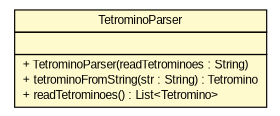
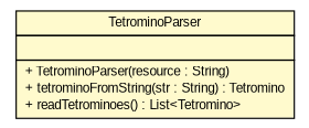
  digraph {
    nodesep=0.25
    ranksep=0.5
-   n1 [fontcolor=black fontname=arial fontsize=10.0 label=<<table title="com.github.tilastokeskus.matertis.util.TetrominoParser" border="0" cellborder="1" cellspacing="0" cellpadding="2" port="p" bgcolor="lemonChiffon" href="./TetrominoParser.html"> 		<tr><td><table border="0" cellspacing="0" cellpadding="1"> <tr><td align="center" balign="center"> TetrominoParser </td></tr> 		</table></td></tr> 		<tr><td><table border="0" cellspacing="0" cellpadding="1"> <tr><td align="left" balign="left">  </td></tr> 		</table></td></tr> 		<tr><td><table border="0" cellspacing="0" cellpadding="1"> <tr><td align="left" balign="left"> + TetrominoParser(readTetrominoes : String) </td></tr> <tr><td align="left" balign="left"> + tetrominoFromString(str : String) : Tetromino </td></tr> <tr><td align="left" balign="left"> + readTetrominoes() : List&lt;Tetromino&gt; </td></tr> 		</table></td></tr> 		</table>> shape=plaintext]
+   n1 [fontcolor=black fontname=arial fontsize=10.0 label=<<table title="com.github.tilastokeskus.matertis.util.TetrominoParser" border="0" cellborder="1" cellspacing="0" cellpadding="2" port="p" bgcolor="lemonChiffon" href="./TetrominoParser.html"> 		<tr><td><table border="0" cellspacing="0" cellpadding="1"> <tr><td align="center" balign="center"> TetrominoParser </td></tr> 		</table></td></tr> 		<tr><td><table border="0" cellspacing="0" cellpadding="1"> <tr><td align="left" balign="left">  </td></tr> 		</table></td></tr> 		<tr><td><table border="0" cellspacing="0" cellpadding="1"> <tr><td align="left" balign="left"> + TetrominoParser(resource : String) </td></tr> <tr><td align="left" balign="left"> + tetrominoFromString(str : String) : Tetromino </td></tr> <tr><td align="left" balign="left"> + readTetrominoes() : List&lt;Tetromino&gt; </td></tr> 		</table></td></tr> 		</table>> shape=plaintext]
  }
